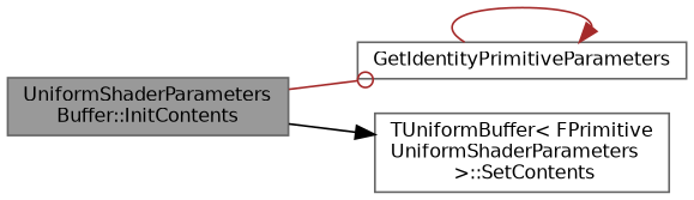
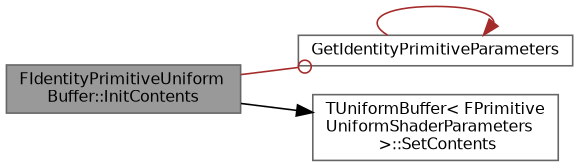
  digraph {
    rankdir=LR
    node [color=grey40 fillcolor=white fontname=Helvetica fontsize=10 shape=box style=filled]
    edge [arrowhead=normal color=brown fontname=Helvetica fontsize=10 labelfontname=Helvetica labelfontsize=10 style=solid]
-   n1 [color=gray40 fillcolor=grey60 fontcolor=black height=0.2 label="UniformShaderParameters\lBuffer::InitContents" width=0.4]
+   n1 [color=gray40 fillcolor=grey60 fontcolor=black height=0.2 label="FIdentityPrimitiveUniform\lBuffer::InitContents" width=0.4]
    n2 [height=0.2 label=GetIdentityPrimitiveParameters width=0.4]
    n3 [height=0.2 label="TUniformBuffer\< FPrimitive\lUniformShaderParameters\l \>::SetContents" width=0.4]
    n1 -> n2 [arrowhead=odot]
    n1 -> n3 [color=black]
    n2 -> n2
  }
